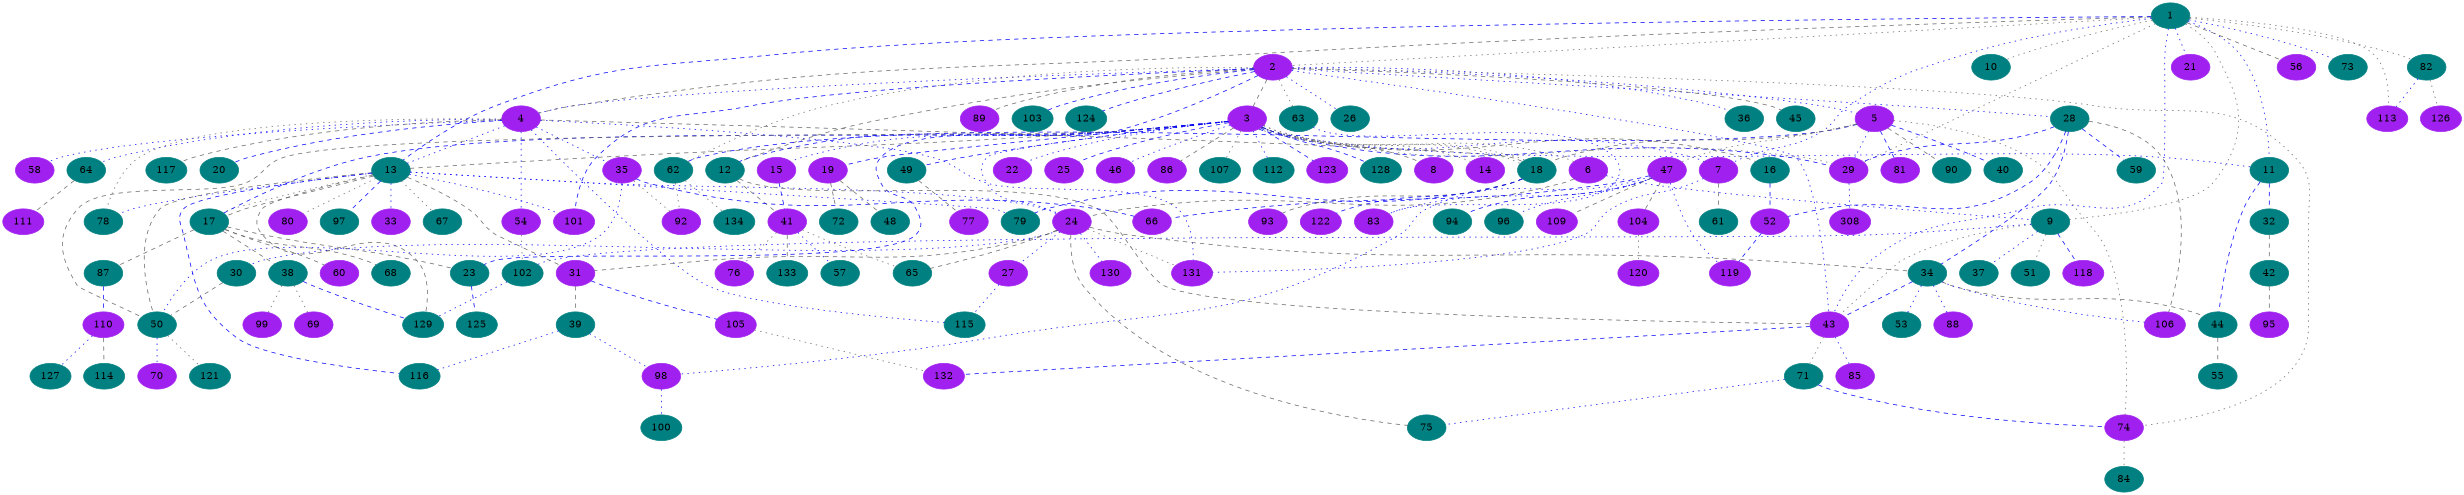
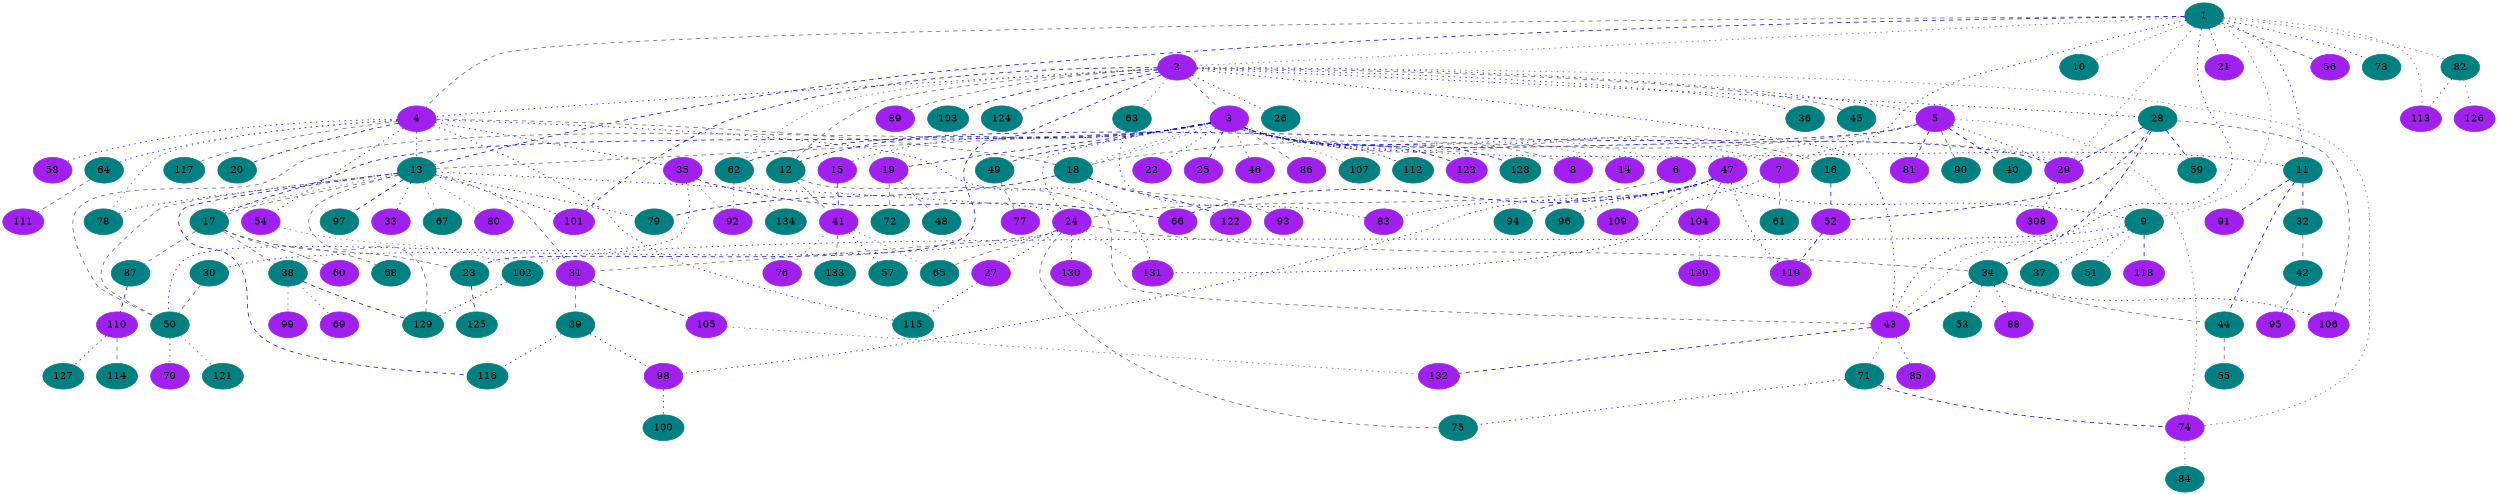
  graph {
    node [color=teal style=filled]
    edge [color=blue style=dotted]
    2 [color=purple]
    1
    4 [color=purple]
    7 [color=purple]
    9
    10
    11
    13
    21 [color=purple]
    29 [color=purple]
    43 [color=purple]
    56 [color=purple]
    73
    82
    113 [color=purple]
    3 [color=purple]
    5 [color=purple]
    12
    23
    26
    28
    36
    45
    62
    63
    74 [color=purple]
    89 [color=purple]
    101 [color=purple]
    103
    124
    18
    20
    35 [color=purple]
    54 [color=purple]
    58 [color=purple]
    64
    78
    115
    117
    131 [color=purple]
    61
    37
    51
    102
    118 [color=purple]
    32
    44
+   91 [color=purple]
    17
    24 [color=purple]
    50
    31 [color=purple]
    33 [color=purple]
    67
    79
    80 [color=purple]
    97
    116
    129
    n60 [color=purple label=308]
    71
    85 [color=purple]
    132 [color=purple]
    126 [color=purple]
    6 [color=purple]
    8 [color=purple]
    14 [color=purple]
    15 [color=purple]
    16
    19 [color=purple]
    22 [color=purple]
    25 [color=purple]
    46 [color=purple]
    49
    86 [color=purple]
    107
    112
    123 [color=purple]
    128
    40
    47 [color=purple]
    81 [color=purple]
    90
    41 [color=purple]
    125
    52 [color=purple]
    34
    59
    106 [color=purple]
    92 [color=purple]
    134
    83 [color=purple]
    84
    38
    60 [color=purple]
    68
    87
    93 [color=purple]
    122 [color=purple]
    48
    72
    27 [color=purple]
    30
    65
    75
    130 [color=purple]
    77 [color=purple]
    70 [color=purple]
    121
    66 [color=purple]
    111 [color=purple]
    98 [color=purple]
    94
    96
    104 [color=purple]
    109 [color=purple]
    119 [color=purple]
    42
    55
    57
    76 [color=purple]
    133
    39
    105 [color=purple]
    69 [color=purple]
    99 [color=purple]
    110 [color=purple]
    53
    88 [color=purple]
    95 [color=purple]
    100
    120 [color=purple]
    114
    127
    2 -- 4
    2 -- 43
    2 -- 3 [color=gray40 style=dashed]
    2 -- 5
    2 -- 12 [color=gray40 style=dashed]
    2 -- 23 [style=dashed]
    2 -- 26
    2 -- 28
    2 -- 36
    2 -- 45 [color=gray40 style=dashed]
    2 -- 62 [color=gray40]
    2 -- 63 [color=gray40]
    2 -- 74 [color=gray40]
    2 -- 89 [color=gray40 style=dashed]
    2 -- 101 [style=dashed]
    2 -- 103 [style=dashed]
    2 -- 124 [style=dashed]
    1 -- 2 [color=gray40]
    1 -- 4 [color=gray40 style=dashed]
    1 -- 7
    1 -- 9 [color=gray40]
    1 -- 10 [color=gray40]
    1 -- 11
    1 -- 13 [style=dashed]
    1 -- 21
    1 -- 29 [color=gray40]
    1 -- 43
    1 -- 56 [color=gray40 style=dashed]
    1 -- 73
    1 -- 82 [color=gray40]
    1 -- 113 [color=gray40]
    4 -- 13
    4 -- 18 [color=gray40 style=dashed]
    4 -- 20 [style=dashed]
    4 -- 35
    4 -- 54
    4 -- 58
    4 -- 64
    4 -- 78 [color=gray40]
    4 -- 115
    4 -- 117 [color=gray40 style=dashed]
    4 -- 131
    7 -- 131
    7 -- 61 [color=gray40 style=dashed]
    9 -- 43 [color=gray40]
    9 -- 37
    9 -- 51 [color=gray40]
    9 -- 102
    9 -- 118 [style=dashed]
    11 -- 32 [style=dashed]
    11 -- 44 [style=dashed]
+   11 -- 91 [style=dashed]
    13 -- 101
    13 -- 78
    13 -- 17 [color=gray40]
    13 -- 17 [color=gray40 style=dashed]
    13 -- 24
    13 -- 50 [color=gray40 style=dashed]
    13 -- 31 [color=gray40 style=dashed]
    13 -- 33
    13 -- 67 [color=gray40]
    13 -- 79
    13 -- 80 [color=gray40]
    13 -- 97 [style=dashed]
    13 -- 116 [style=dashed]
    13 -- 129 [color=gray40 style=dashed]
    29 -- n60
    43 -- 71 [color=gray40]
    43 -- 85
    43 -- 132 [style=dashed]
    82 -- 113
    82 -- 126 [color=gray40]
    3 -- 7
    3 -- 11
    3 -- 13 [color=gray40 style=dashed]
    3 -- 29 [style=dashed]
    3 -- 29 [color=gray40]
    3 -- 12 [style=dashed]
    3 -- 18 [color=gray40]
    3 -- 18 [color=gray40]
    3 -- 17 [style=dashed]
    3 -- 24
    3 -- 50 [color=gray40 style=dashed]
    3 -- 6 [color=gray40]
    3 -- 8 [color=gray40 style=dashed]
    3 -- 14 [color=gray40]
    3 -- 15
    3 -- 16 [color=gray40 style=dashed]
    3 -- 19 [style=dashed]
    3 -- 22
    3 -- 25 [style=dashed]
    3 -- 46
    3 -- 49 [style=dashed]
    3 -- 86 [color=gray40 style=dashed]
    3 -- 107 [color=gray40]
    3 -- 112
    3 -- 123 [style=dashed]
    3 -- 128 [style=dashed]
    5 -- 29
    5 -- 62 [style=dashed]
    5 -- 74 [color=gray40]
    5 -- 18 [color=gray40 style=dashed]
    5 -- 40 [style=dashed]
    5 -- 47 [color=gray40]
    5 -- 81 [style=dashed]
    5 -- 90 [color=gray40 style=dashed]
    12 -- 43 [color=gray40 style=dashed]
    12 -- 41 [color=gray40 style=dashed]
    23 -- 125 [style=dashed]
    28 -- 29 [style=dashed]
    28 -- 52 [style=dashed]
    28 -- 34 [style=dashed]
    28 -- 59 [style=dashed]
    28 -- 106 [color=gray40 style=dashed]
    62 -- 92 [color=gray40]
    62 -- 134 [color=gray40]
    63 -- 83
    74 -- 84 [color=gray40]
    18 -- 79 [style=dashed]
    18 -- 93 [color=gray40 style=dashed]
    18 -- 122 [style=dashed]
    35 -- 50
    35 -- 92 [color=gray40]
    35 -- 66 [style=dashed]
    54 -- 102 [color=gray40]
    64 -- 111 [color=gray40 style=dashed]
    102 -- 129
    32 -- 42 [color=gray40 style=dashed]
    44 -- 55 [color=gray40 style=dashed]
    17 -- 23 [color=gray40 style=dashed]
    17 -- 38 [color=gray40 style=dashed]
    17 -- 60 [color=gray40 style=dashed]
    17 -- 68 [color=gray40 style=dashed]
    17 -- 87 [color=gray40 style=dashed]
    24 -- 131 [color=gray40]
    24 -- 31 [color=gray40 style=dashed]
    24 -- 34 [color=gray40 style=dashed]
    24 -- 27
    24 -- 30
    24 -- 65 [color=gray40 style=dashed]
    24 -- 75 [color=gray40 style=dashed]
    24 -- 130
    50 -- 70
    50 -- 121 [color=gray40]
    31 -- 39 [color=gray40 style=dashed]
    31 -- 105 [style=dashed]
    71 -- 74 [style=dashed]
    71 -- 75
    6 -- 9
    6 -- 24 [color=gray40 style=dashed]
    15 -- 41 [style=dashed]
    16 -- 52 [style=dashed]
    19 -- 48 [color=gray40 style=dashed]
    19 -- 72 [color=gray40 style=dashed]
    49 -- 77 [color=gray40 style=dashed]
    47 -- 83
    47 -- 66 [style=dashed]
    47 -- 98
    47 -- 94 [style=dashed]
    47 -- 96
    47 -- 104 [color=gray40 style=dashed]
    47 -- 109 [color=gray40 style=dashed]
    47 -- 119
    41 -- 65 [color=gray40]
    41 -- 57
    41 -- 76 [color=gray40]
    41 -- 133 [color=gray40 style=dashed]
    52 -- 119 [style=dashed]
    34 -- 43 [style=dashed]
    34 -- 44 [color=gray40 style=dashed]
    34 -- 106
    34 -- 53
    34 -- 88
    38 -- 129 [style=dashed]
    38 -- 69 [color=gray40]
    38 -- 99 [color=gray40]
    87 -- 110 [style=dashed]
    27 -- 115
    30 -- 50 [color=gray40 style=dashed]
    98 -- 100
    104 -- 120 [color=gray40]
    42 -- 95 [color=gray40 style=dashed]
    39 -- 116
    39 -- 98
    105 -- 132 [color=gray40]
    110 -- 114 [color=gray40 style=dashed]
    110 -- 127
  }
